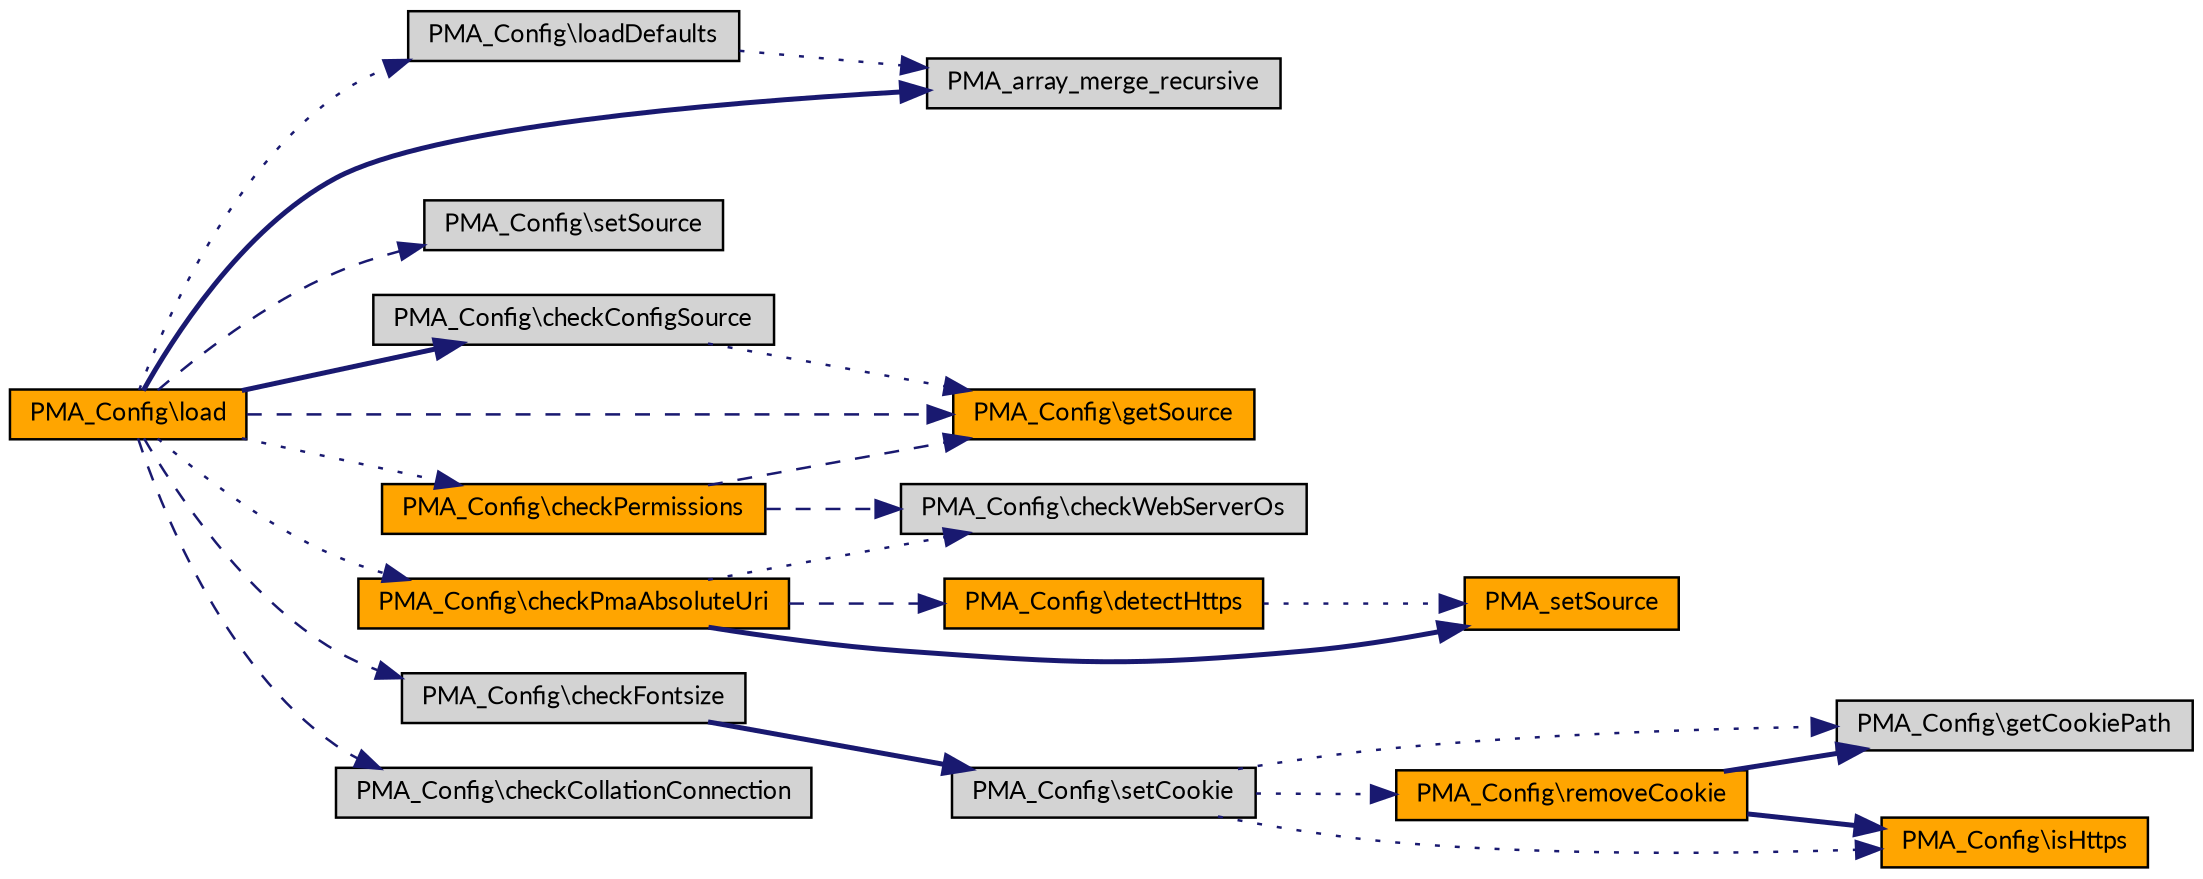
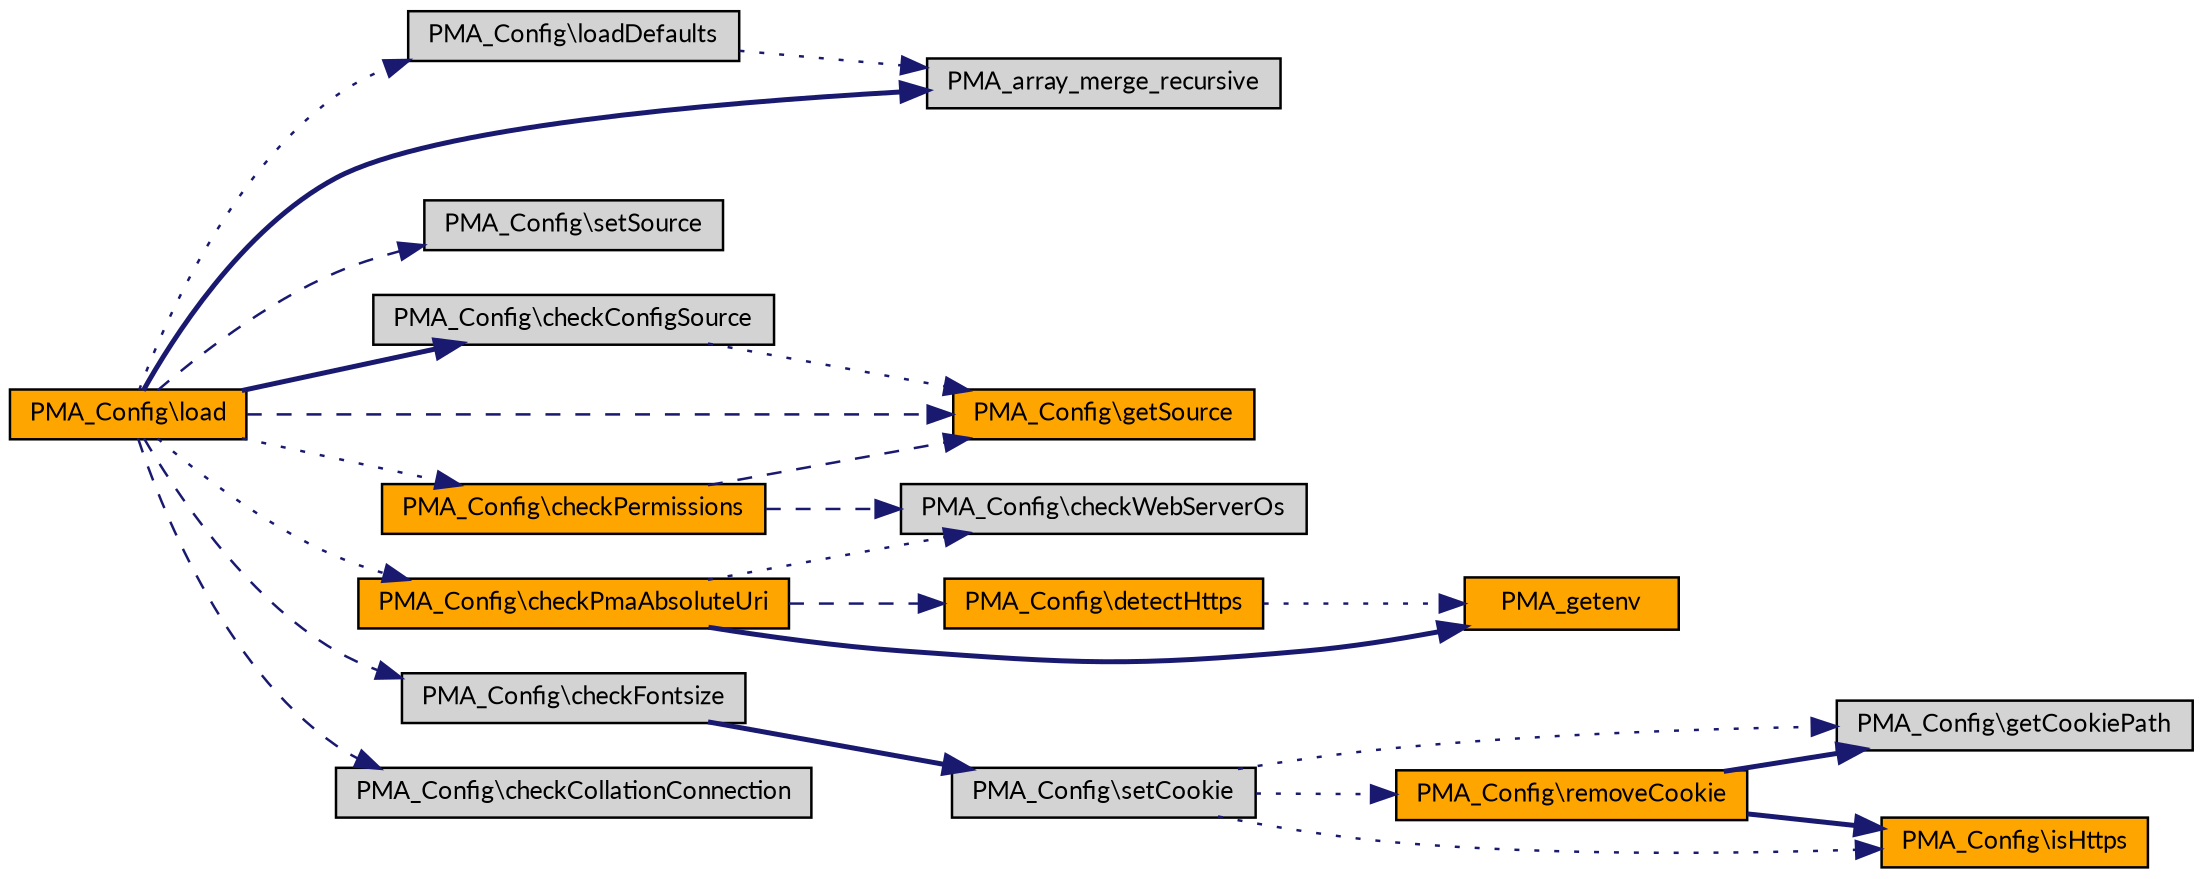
  digraph {
    rankdir=LR
    fontname=Lato
    node [color=black fillcolor=lightgrey fontname=Lato fontsize=10 shape=record style=filled]
    edge [color=midnightblue fontname=Lato fontsize=10 labelfontname=Helvetica labelfontsize=10 style=dotted]
    n1 [fillcolor=orange fontcolor=black height=0.2 label="PMA_Config\\load" width=0.4]
    n2 [height=0.2 label="PMA_Config\\loadDefaults" width=0.4]
    n3 [height=0.2 label=PMA_array_merge_recursive width=0.4]
    n4 [height=0.2 label="PMA_Config\\setSource" width=0.4]
    n5 [height=0.2 label="PMA_Config\\checkConfigSource" width=0.4]
    n6 [fillcolor=orange height=0.2 label="PMA_Config\\getSource" width=0.4]
    n7 [fillcolor=orange height=0.2 label="PMA_Config\\checkPmaAbsoluteUri" width=0.4]
    n8 [height=0.2 label="PMA_Config\\checkFontsize" width=0.4]
    n9 [fillcolor=orange height=0.2 label="PMA_Config\\checkPermissions" width=0.4]
    n10 [height=0.2 label="PMA_Config\\checkCollationConnection" width=0.4]
    n11 [fillcolor=orange height=0.2 label="PMA_Config\\detectHttps" width=0.4]
-   n12 [fillcolor=orange height=0.2 label=PMA_setSource width=0.4]
+   n12 [fillcolor=orange height=0.2 label=PMA_getenv width=0.4]
    n13 [height=0.2 label="PMA_Config\\checkWebServerOs" width=0.4]
    n14 [height=0.2 label="PMA_Config\\setCookie" width=0.4]
    n15 [fillcolor=orange height=0.2 label="PMA_Config\\removeCookie" width=0.4]
    n16 [height=0.2 label="PMA_Config\\getCookiePath" width=0.4]
    n17 [fillcolor=orange height=0.2 label="PMA_Config\\isHttps" width=0.4]
    n1 -> n2
    n1 -> n3 [style=bold]
    n1 -> n4 [style=dashed]
    n1 -> n5 [style=bold]
    n1 -> n6 [style=dashed]
    n1 -> n7
    n1 -> n8 [style=dashed]
    n1 -> n9
    n1 -> n10 [style=dashed]
    n2 -> n3
    n5 -> n6
    n7 -> n11 [style=dashed]
    n7 -> n12 [style=bold]
    n7 -> n13
    n8 -> n14 [style=bold]
    n9 -> n6 [style=dashed]
    n9 -> n13 [style=dashed]
    n11 -> n12
    n14 -> n15
    n14 -> n16
    n14 -> n17
    n15 -> n16 [style=bold]
    n15 -> n17 [style=bold]
  }
